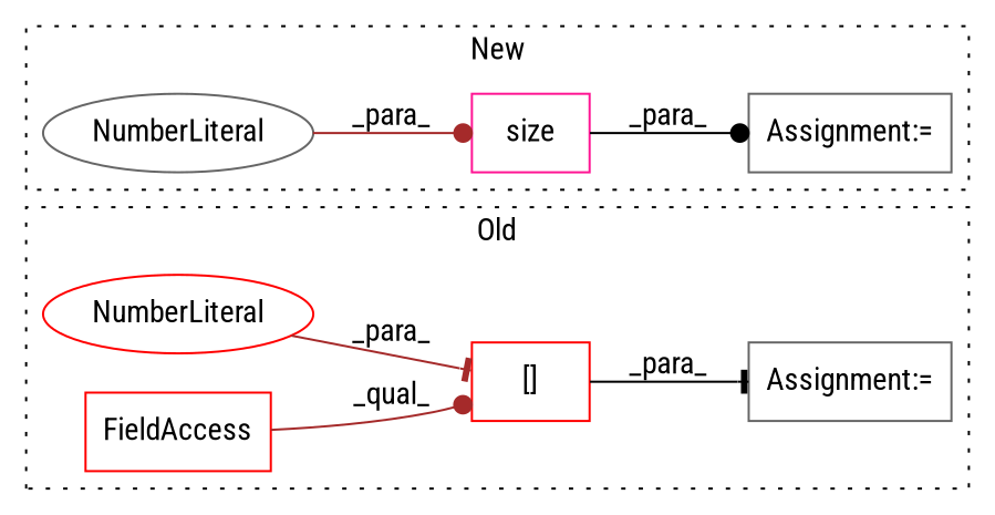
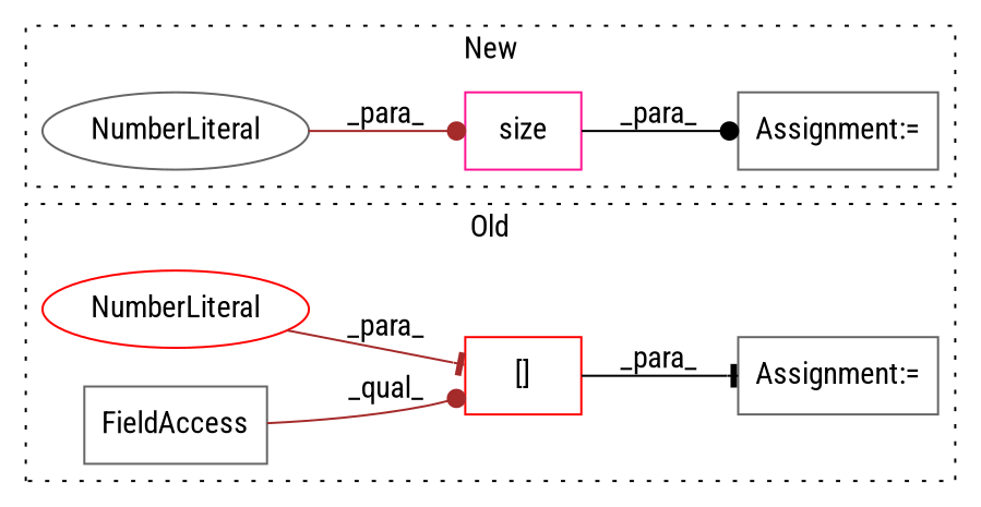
  digraph {
    rankdir=LR
    fontname="Roboto Condensed"
    node [a=34 l=1 shape=box color=red fontname="Roboto Condensed"]
    edge [color=brown arrowhead=dot fontname="Roboto Condensed"]
    n1 [a=2 l="12,1" label="[]" s="7350,7363"]
    n2 [label=NumberLiteral s=7362 shape=ellipse]
-   n3 [a=22 l=11 label=FieldAccess s=7350]
+   n3 [a=22 l=11 label=FieldAccess s=7350 color=gray40]
    n4 [a=7 label="Assignment:=" s=7349 color=gray40]
    n5 [a=32 l="5,1" label=size s="7490,7496" color=deeppink]
    n6 [a=7 label="Assignment:=" s=7483 color=gray40]
    n7 [label=NumberLiteral s=7495 shape=ellipse color=gray40]
    subgraph cluster_1 {
      label=Old
      style=dotted
      n1
      n2
      n3
      n4
    }
    subgraph cluster_2 {
      label=New
      style=dotted
      n5
      n6
      n7
    }
    n1 -> n4 [label=_para_ color=black arrowhead=tee]
    n2 -> n1 [label=_para_ arrowhead=tee]
    n3 -> n1 [label=_qual_]
    n5 -> n6 [label=_para_ color=black]
    n7 -> n5 [label=_para_]
  }
